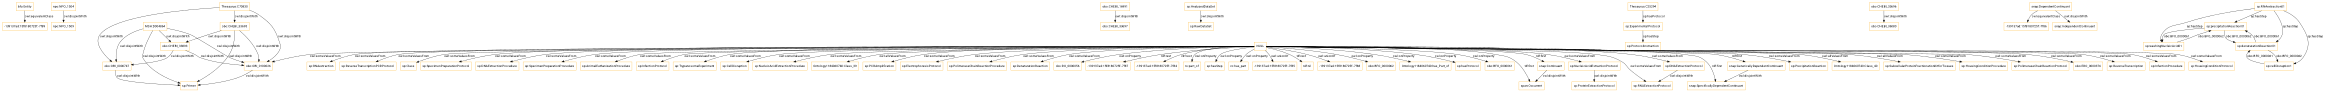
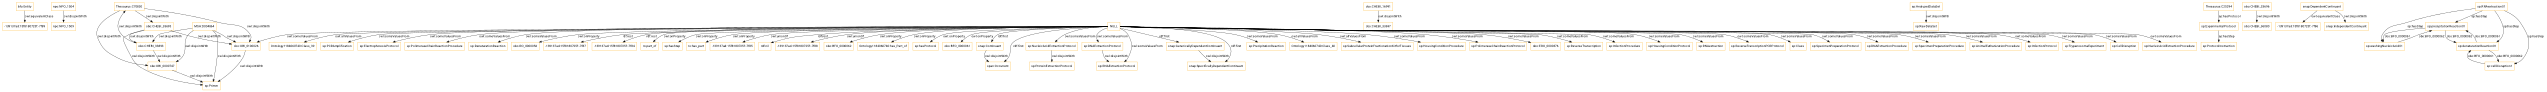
  digraph {
    fontname=Roboto
    rankdir=TB
    node [color=orange fontname=Roboto shape=rectangle]
    edge [fontname=Roboto]
    "bfo:Entity"
    "-139137ad:15f8180725f:-7f89"
    "npo:NPO_1504"
    "npo:NPO_1509"
    "Thesaurus:C70830"
    "obo:OBI_0000747"
    "obo:CHEBI_33695"
    "obo:OBI_0100026"
    "sp:Primer"
    "obo:CHEBI_33893"
    "obo:CHEBI_16991"
    "obo:CHEBI_33697"
    "sp:AnalyzedDataSet"
    "sp:RawDataSet"
    "snap:Continuant"
    "span:Occurrent"
    "MSH:D004864"
    "sp:ExperimentalProtocol"
    "sp:ProtocolInstruction"
    "sp:NucleicAcidExtractionProtocol"
    "sp:ProteinExtractionProtocol"
    "obo:CHEBI_33696"
    "obo:CHEBI_36080"
    "sp:DNAExtractionProtocol"
    "sp:RNAExtractionProtocol"
    "snap:GenericallyDependentContinuant"
    "snap:SpecificallyDependentContinuant"
    "Thesaurus:C25294"
    "snap:DependentContinuant"
    "-139137ad:15f8180725f:-7f86"
    "snap:IndependentContinuant"
    NULL
    "sp:PrecipitationReaction"
    "Ontology1184060740:Class_40"
    "sp:SubcellularProteinFractionationKitforTissues"
    "sp:HousingConditionProcedure"
    "sp:PolimeraseChainReactionProtocol"
    "obo:ERO_0000376"
    "sp:ReverseTranscription"
    "sp:InfectionProcedure"
    "sp:HousingConditionProtocol"
    n42 [label="sp:RNAextraction"]
    "sp:ReverseTranscriptionPCRProtocol"
    n44 [label="sp:Class"]
    "sp:SpecimenPreparationProtocol"
    "sp:DNAExtractionProcedure"
    "sp:SpecimenPreparationProcedure"
    "sp:AnimalEuthanizationProcedure"
    "sp:InfectionProtocol"
    "sp:TrypanosomaExperiment"
    "sp:CellDisruption"
    "sp:NucleicAcidExtractionProcedure"
    "Ontology1184060740:Class_39"
    "sp:PCRAmplification"
    "sp:ElectrophoresisProtocol"
    "sp:PolimeraseChainReactionProcedure"
    "sp:DenaturationReaction"
    "obo:RO_0000056"
    "-139137ad:15f8180725f:-7f87"
    "-139137ad:15f8180725f:-7f84"
    "ro:part_of"
    "sp:hasStep"
    "ro:has_part"
    "-139137ad:15f8180725f:-7f85"
    "rdf:nil"
    "-139137ad:15f8180725f:-7f88"
    "obo:BFO_0000062"
    "Ontology1184060740:has_Part_of"
    "sp:hasProtocol"
    "obo:BFO_0000061"
    "sp:precipitationReaction01"
    "sp:washingNucleicAcid01"
    "sp:denaturationReaction01"
    "sp:cellDisruption1"
    "sp:RNAextraction01"
    "bfo:Entity" -> "-139137ad:15f8180725f:-7f89" [label="owl:equivalentClass"]
    "npo:NPO_1504" -> "npo:NPO_1509" [label="owl:disjointWith"]
    "Thesaurus:C70830" -> "obo:OBI_0000747" [label="owl:disjointWith"]
    "Thesaurus:C70830" -> "obo:CHEBI_33695" [label="owl:disjointWith"]
    "Thesaurus:C70830" -> "obo:OBI_0100026" [label="owl:disjointWith"]
    "obo:OBI_0000747" -> "sp:Primer" [label="owl:disjointWith"]
    "obo:CHEBI_33695" -> "obo:OBI_0100026" [label="owl:disjointWith"]
    "obo:CHEBI_33695" -> "sp:Primer" [label="owl:disjointWith"]
    "obo:CHEBI_33695" -> "obo:CHEBI_33893" [label="owl:disjointWith"]
    "obo:OBI_0100026" -> "sp:Primer" [label="owl:disjointWith"]
    "obo:CHEBI_33893" -> "obo:OBI_0000747" [label="owl:disjointWith"]
-   "obo:CHEBI_33893" -> "obo:OBI_0100026" [label="owl:disjointWith"]
+   "obo:CHEBI_33893" -> "Thesaurus:C70830" [label="owl:disjointWith"]
    "obo:CHEBI_16991" -> "obo:CHEBI_33697" [label="owl:disjointWith"]
    "sp:AnalyzedDataSet" -> "sp:RawDataSet" [label="owl:disjointWith"]
    "snap:Continuant" -> "span:Occurrent" [label="owl:disjointWith"]
    "MSH:D004864" -> "obo:OBI_0000747" [label="owl:disjointWith"]
    "MSH:D004864" -> "obo:OBI_0100026" [label="owl:disjointWith"]
    "MSH:D004864" -> "sp:Primer" [label="owl:disjointWith"]
    "MSH:D004864" -> "obo:CHEBI_33893" [label="owl:disjointWith"]
    "sp:ExperimentalProtocol" -> "sp:ProtocolInstruction" [label="sp:hasStep"]
    "sp:NucleicAcidExtractionProtocol" -> "sp:ProteinExtractionProtocol" [label="owl:disjointWith"]
    "obo:CHEBI_33696" -> "obo:CHEBI_36080" [label="owl:disjointWith"]
    "sp:DNAExtractionProtocol" -> "sp:RNAExtractionProtocol" [label="owl:disjointWith"]
    "snap:GenericallyDependentContinuant" -> "snap:SpecificallyDependentContinuant" [label="owl:disjointWith"]
    "Thesaurus:C25294" -> "sp:ExperimentalProtocol" [label="sp:hasProtocol"]
    "snap:DependentContinuant" -> "-139137ad:15f8180725f:-7f86" [label="owl:equivalentClass"]
    "snap:DependentContinuant" -> "snap:IndependentContinuant" [label="owl:disjointWith"]
    NULL -> "obo:OBI_0100026" [label="owl:someValuesFrom"]
    NULL -> "snap:Continuant" [label="rdf:first"]
    NULL -> "span:Occurrent" [label="rdf:first"]
    NULL -> "sp:NucleicAcidExtractionProtocol" [label="owl:someValuesFrom"]
    NULL -> "sp:DNAExtractionProtocol" [label="owl:someValuesFrom"]
    NULL -> "sp:RNAExtractionProtocol" [label="owl:someValuesFrom"]
    NULL -> "snap:GenericallyDependentContinuant" [label="rdf:first"]
    NULL -> "snap:SpecificallyDependentContinuant" [label="rdf:first"]
    NULL -> "sp:PrecipitationReaction" [label="owl:someValuesFrom"]
    NULL -> "Ontology1184060740:Class_40" [label="owl:allValuesFrom"]
    NULL -> "sp:SubcellularProteinFractionationKitforTissues" [label="owl:allValuesFrom"]
    NULL -> "sp:HousingConditionProcedure" [label="owl:someValuesFrom"]
    NULL -> "sp:PolimeraseChainReactionProtocol" [label="owl:someValuesFrom"]
    NULL -> "obo:ERO_0000376" [label="owl:someValuesFrom"]
    NULL -> "sp:ReverseTranscription" [label="owl:someValuesFrom"]
    NULL -> "sp:InfectionProcedure" [label="owl:someValuesFrom"]
    NULL -> "sp:HousingConditionProtocol" [label="owl:someValuesFrom"]
    NULL -> n42 [label="owl:someValuesFrom"]
    NULL -> "sp:ReverseTranscriptionPCRProtocol" [label="owl:someValuesFrom"]
    NULL -> n44 [label="owl:someValuesFrom"]
    NULL -> "sp:SpecimenPreparationProtocol" [label="owl:someValuesFrom"]
    NULL -> "sp:DNAExtractionProcedure" [label="owl:someValuesFrom"]
    NULL -> "sp:SpecimenPreparationProcedure" [label="owl:someValuesFrom"]
    NULL -> "sp:AnimalEuthanizationProcedure" [label="owl:someValuesFrom"]
    NULL -> "sp:InfectionProtocol" [label="owl:someValuesFrom"]
    NULL -> "sp:TrypanosomaExperiment" [label="owl:someValuesFrom"]
    NULL -> "sp:CellDisruption" [label="owl:someValuesFrom"]
    NULL -> "sp:NucleicAcidExtractionProcedure" [label="owl:someValuesFrom"]
    NULL -> "Ontology1184060740:Class_39" [label="owl:allValuesFrom"]
    NULL -> "sp:PCRAmplification" [label="owl:someValuesFrom"]
    NULL -> "sp:ElectrophoresisProtocol" [label="owl:someValuesFrom"]
    NULL -> "sp:PolimeraseChainReactionProcedure" [label="owl:someValuesFrom"]
    NULL -> "sp:DenaturationReaction" [label="owl:someValuesFrom"]
    NULL -> "obo:RO_0000056" [label="owl:onProperty"]
    NULL -> "-139137ad:15f8180725f:-7f87" [label="rdf:rest"]
    NULL -> "-139137ad:15f8180725f:-7f84" [label="rdf:rest"]
    NULL -> "ro:part_of" [label="owl:onProperty"]
    NULL -> "sp:hasStep" [label="owl:onProperty"]
    NULL -> "ro:has_part" [label="owl:onProperty"]
    NULL -> "-139137ad:15f8180725f:-7f85" [label="owl:unionOf"]
    NULL -> "rdf:nil" [label="rdf:rest"]
    NULL -> "-139137ad:15f8180725f:-7f88" [label="owl:unionOf"]
    NULL -> "obo:BFO_0000062" [label="owl:onProperty"]
    NULL -> "Ontology1184060740:has_Part_of" [label="owl:onProperty"]
    NULL -> "sp:hasProtocol" [label="owl:onProperty"]
    NULL -> "obo:BFO_0000061" [label="owl:onProperty"]
    "sp:precipitationReaction01" -> "sp:washingNucleicAcid01" [label="obo:BFO_0000061"]
    "sp:precipitationReaction01" -> "sp:denaturationReaction01" [label="obo:BFO_0000062"]
    "sp:washingNucleicAcid01" -> "sp:precipitationReaction01" [label="obo:BFO_0000062"]
    "sp:denaturationReaction01" -> "sp:precipitationReaction01" [label="obo:BFO_0000061"]
    "sp:denaturationReaction01" -> "sp:cellDisruption1" [label="obo:BFO_0000062"]
    "sp:cellDisruption1" -> "sp:denaturationReaction01" [label="obo:BFO_0000061"]
    "sp:RNAextraction01" -> "sp:precipitationReaction01" [label="sp:hasStep"]
    "sp:RNAextraction01" -> "sp:washingNucleicAcid01" [label="sp:hasStep"]
    "sp:RNAextraction01" -> "sp:denaturationReaction01" [label="sp:hasStep"]
    "sp:RNAextraction01" -> "sp:cellDisruption1" [label="sp:hasStep"]
  }
